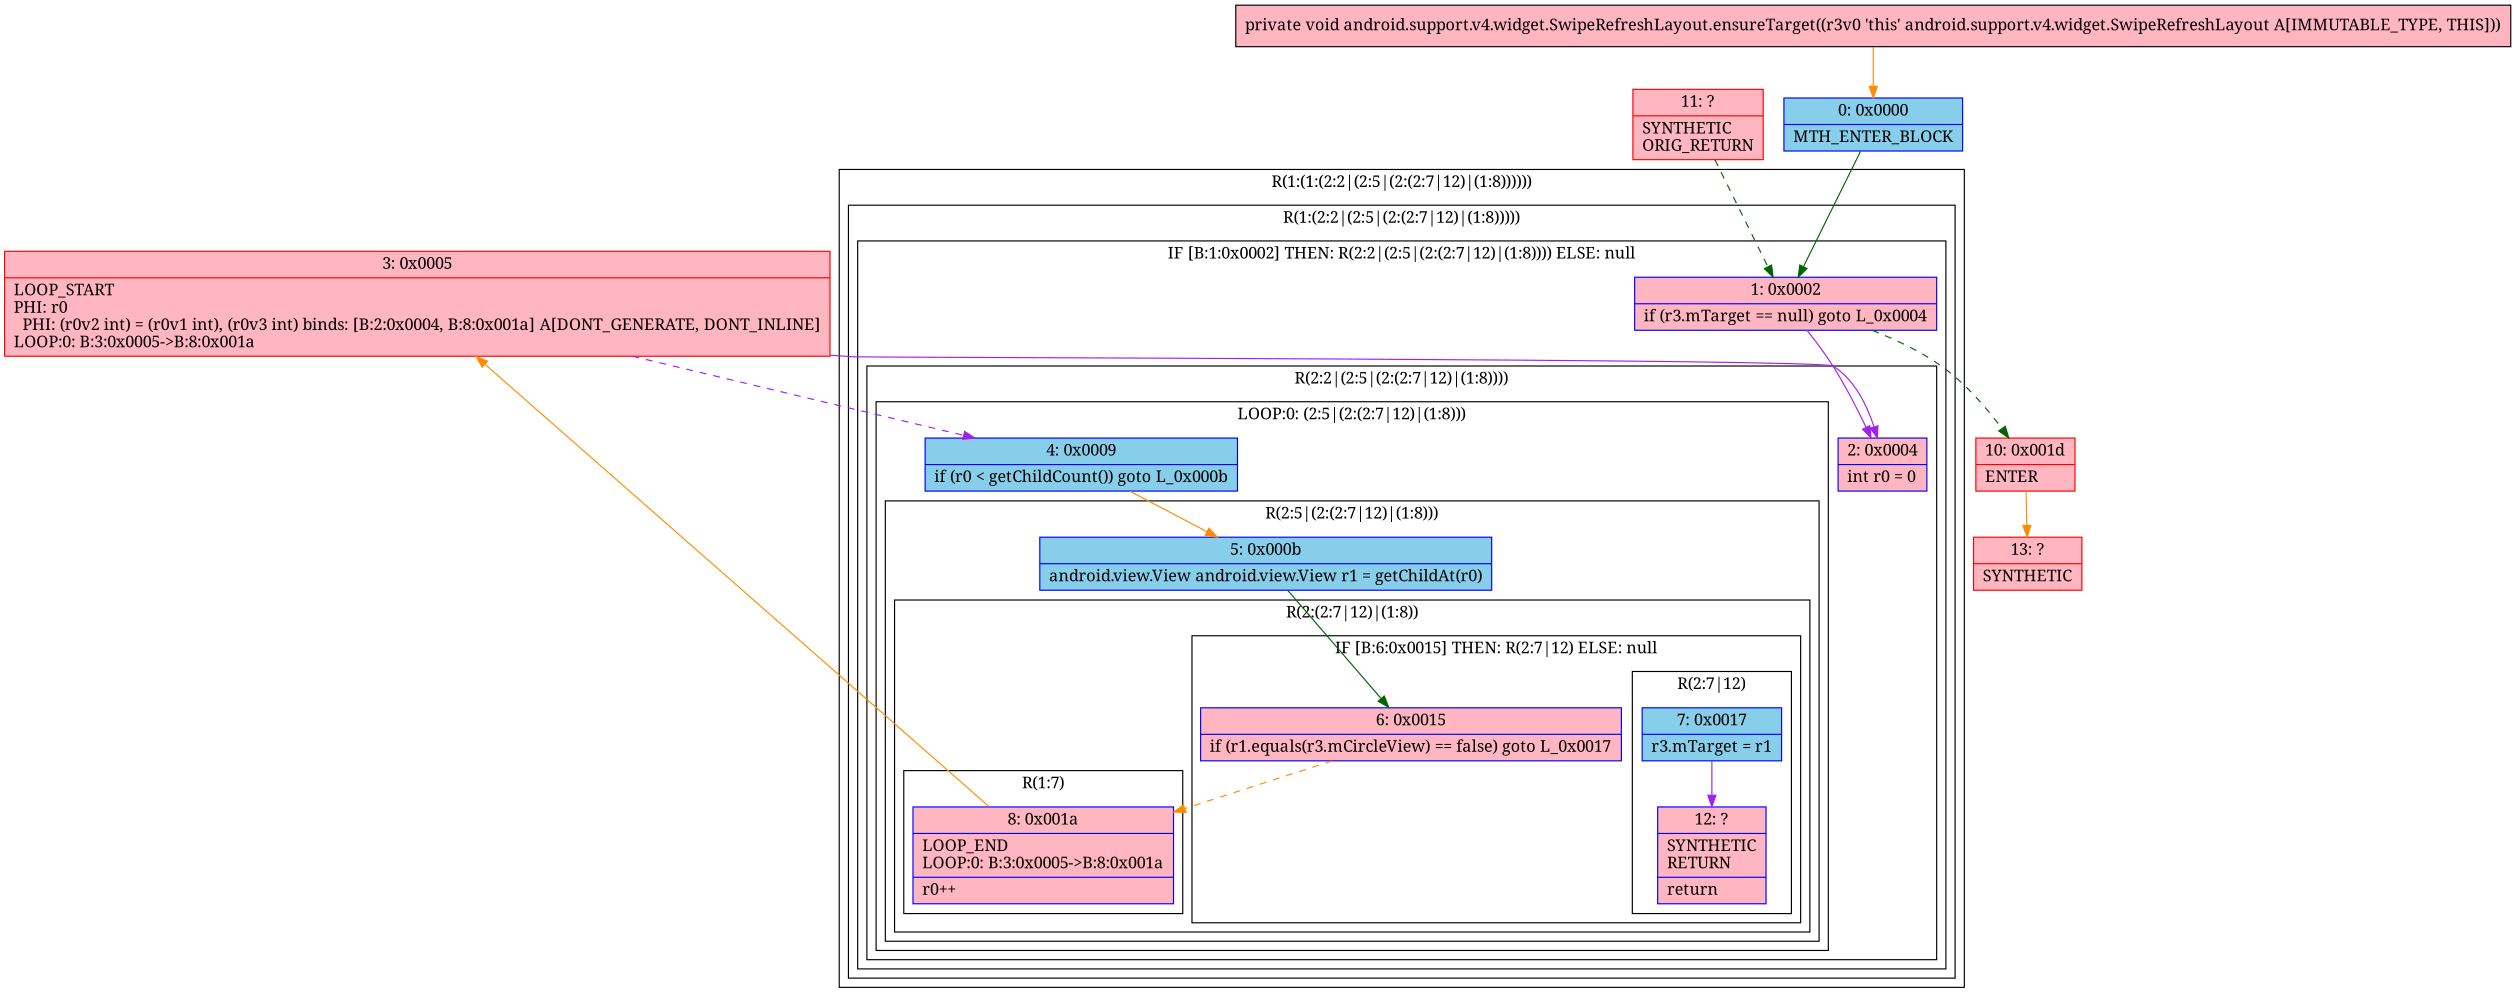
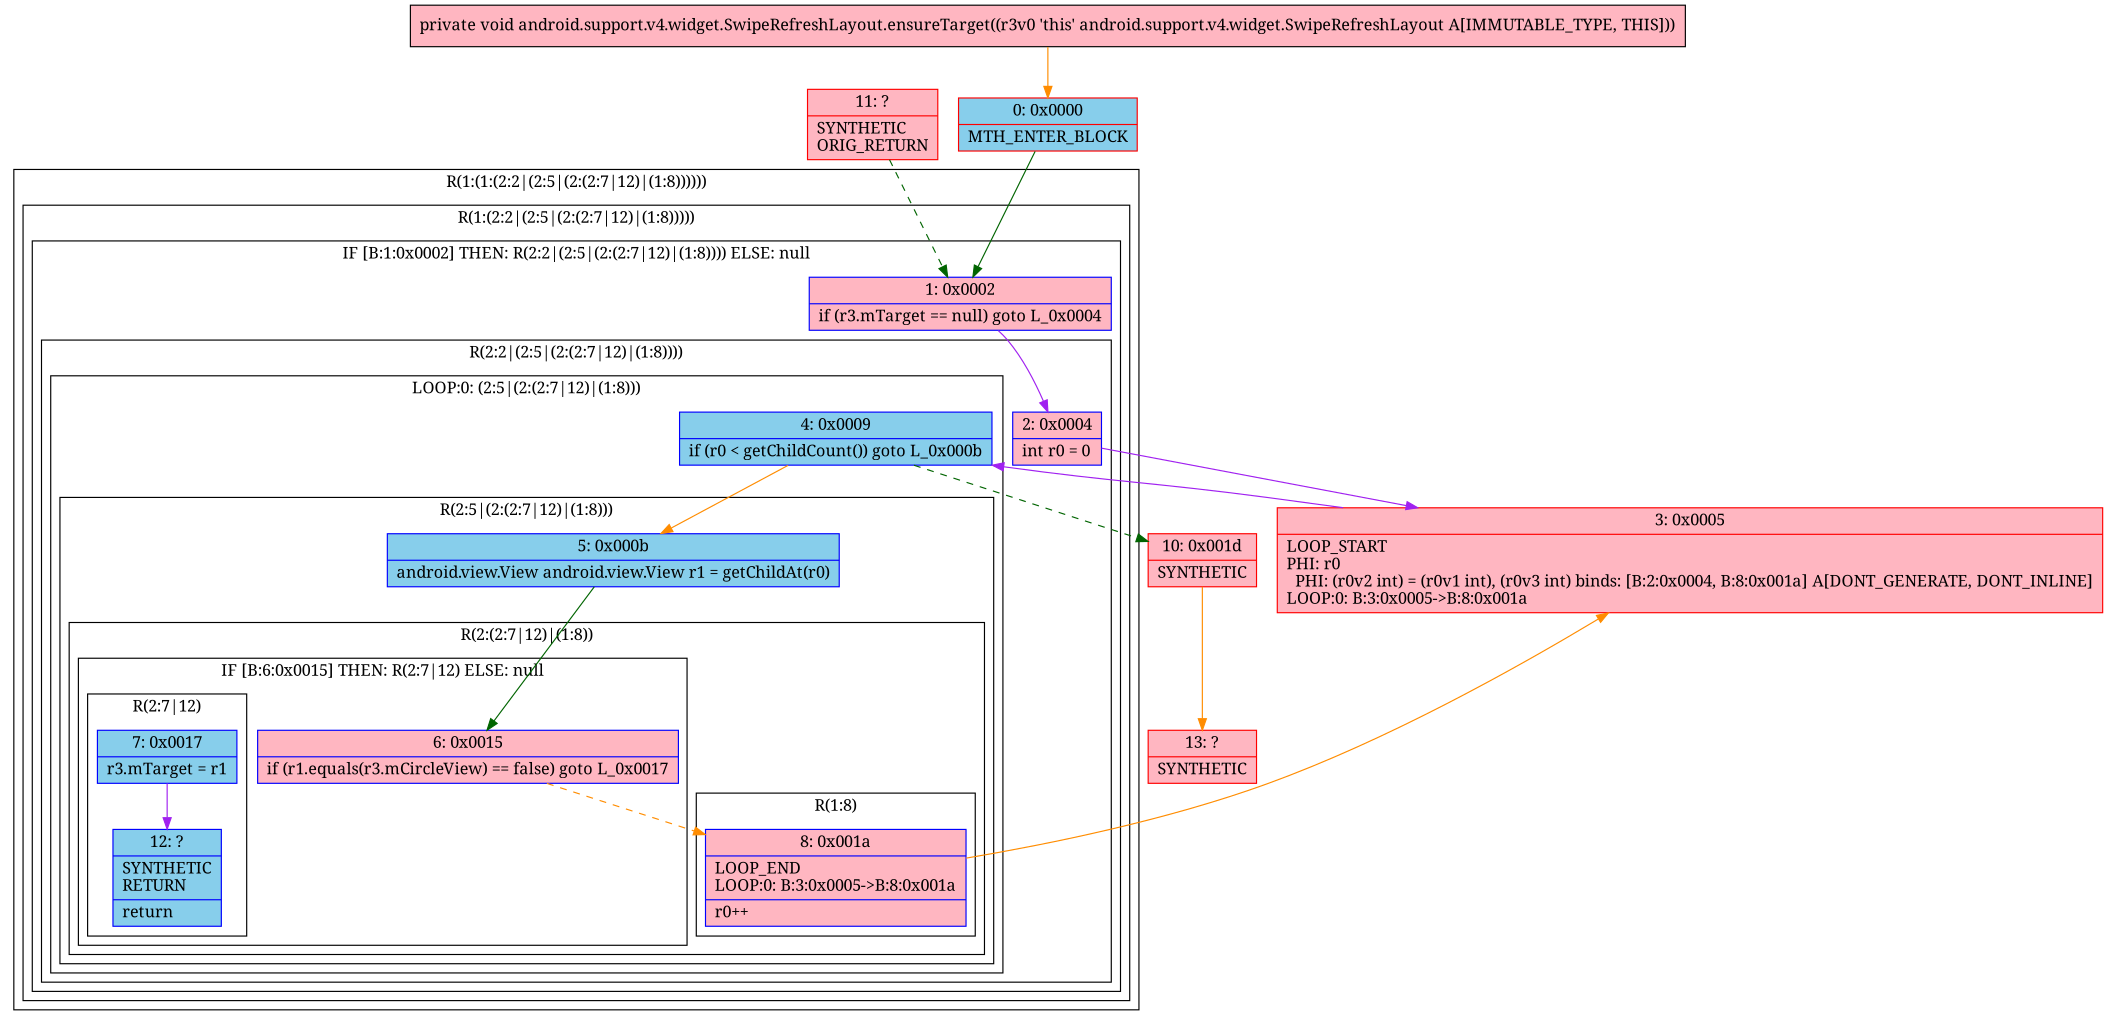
  digraph {
    fontname="Noto Serif"
    node [color=blue fillcolor=lightpink fontname="Noto Serif" shape=record style=filled]
    edge [color=darkorange fontname="Noto Serif"]
    n1 [fillcolor=skyblue label="{7\:\ 0x0017|r3.mTarget = r1\l}"]
-   n2 [label="{12\:\ ?|SYNTHETIC\lRETURN\l|return\l}"]
+   n2 [fillcolor=skyblue label="{12\:\ ?|SYNTHETIC\lRETURN\l|return\l}"]
    n3 [label="{6\:\ 0x0015|if (r1.equals(r3.mCircleView) == false) goto L_0x0017\l}"]
    n4 [label="{8\:\ 0x001a|LOOP_END\lLOOP:0: B:3:0x0005\-\>B:8:0x001a\l|r0++\l}"]
    n5 [fillcolor=skyblue label="{5\:\ 0x000b|android.view.View android.view.View r1 = getChildAt(r0)\l}"]
    n6 [fillcolor=skyblue label="{4\:\ 0x0009|if (r0 \< getChildCount()) goto L_0x000b\l}"]
    n7 [label="{2\:\ 0x0004|int r0 = 0\l}"]
    n8 [label="{1\:\ 0x0002|if (r3.mTarget == null) goto L_0x0004\l}"]
    n9 [color=red label="{3\:\ 0x0005|LOOP_START\lPHI: r0 \l  PHI: (r0v2 int) = (r0v1 int), (r0v3 int) binds: [B:2:0x0004, B:8:0x001a] A[DONT_GENERATE, DONT_INLINE]\lLOOP:0: B:3:0x0005\-\>B:8:0x001a\l}"]
-   n10 [color=red label="{10\:\ 0x001d|ENTER\l}"]
+   n10 [color=red label="{10\:\ 0x001d|SYNTHETIC\l}"]
    n11 [color=red label="{11\:\ ?|SYNTHETIC\lORIG_RETURN\l}"]
    n12 [color=red label="{13\:\ ?|SYNTHETIC\l}"]
-   n13 [fillcolor=skyblue label="{0\:\ 0x0000|MTH_ENTER_BLOCK\l}"]
+   n13 [color=red fillcolor=skyblue label="{0\:\ 0x0000|MTH_ENTER_BLOCK\l}"]
    n14 [label="{private void android.support.v4.widget.SwipeRefreshLayout.ensureTarget((r3v0 'this' android.support.v4.widget.SwipeRefreshLayout A[IMMUTABLE_TYPE, THIS])) }" color=""]
    subgraph cluster_1 {
      label="R(1:(1:(2:2|(2:5|(2:(2:7|12)|(1:8))))))"
      subgraph cluster_2 {
        label="R(1:(2:2|(2:5|(2:(2:7|12)|(1:8)))))"
        subgraph cluster_3 {
          label="IF [B:1:0x0002] THEN: R(2:2|(2:5|(2:(2:7|12)|(1:8)))) ELSE: null"
          n8
          subgraph cluster_4 {
            label="R(2:2|(2:5|(2:(2:7|12)|(1:8))))"
            n7
            subgraph cluster_5 {
              label="LOOP:0: (2:5|(2:(2:7|12)|(1:8)))"
              n6
              subgraph cluster_6 {
                label="R(2:5|(2:(2:7|12)|(1:8)))"
                n5
                subgraph cluster_7 {
                  label="R(2:(2:7|12)|(1:8))"
                  subgraph cluster_8 {
                    label="IF [B:6:0x0015] THEN: R(2:7|12) ELSE: null"
                    n3
                    subgraph cluster_9 {
                      label="R(2:7|12)"
                      n1
                      n2
                    }
                  }
                  subgraph cluster_10 {
-                   label="R(1:7)"
+                   label="R(1:8)"
                    n4
                  }
                }
              }
            }
          }
        }
      }
    }
    n1 -> n2 [color=purple]
    n3 -> n4 [style=dashed]
    n4 -> n9
    n5 -> n3 [color=darkgreen]
    n6 -> n5
-   n8 -> n10 [color=darkgreen style=dashed]
-   n9 -> n7 [color=purple]
+   n6 -> n10 [color=darkgreen style=dashed]
+   n7 -> n9 [color=purple]
    n8 -> n7 [color=purple]
-   n9 -> n6 [color=purple style=dashed]
+   n9 -> n6 [color=purple]
    n10 -> n12
    n11 -> n8 [color=darkgreen style=dashed]
    n13 -> n8 [color=darkgreen]
    n14 -> n13
  }
